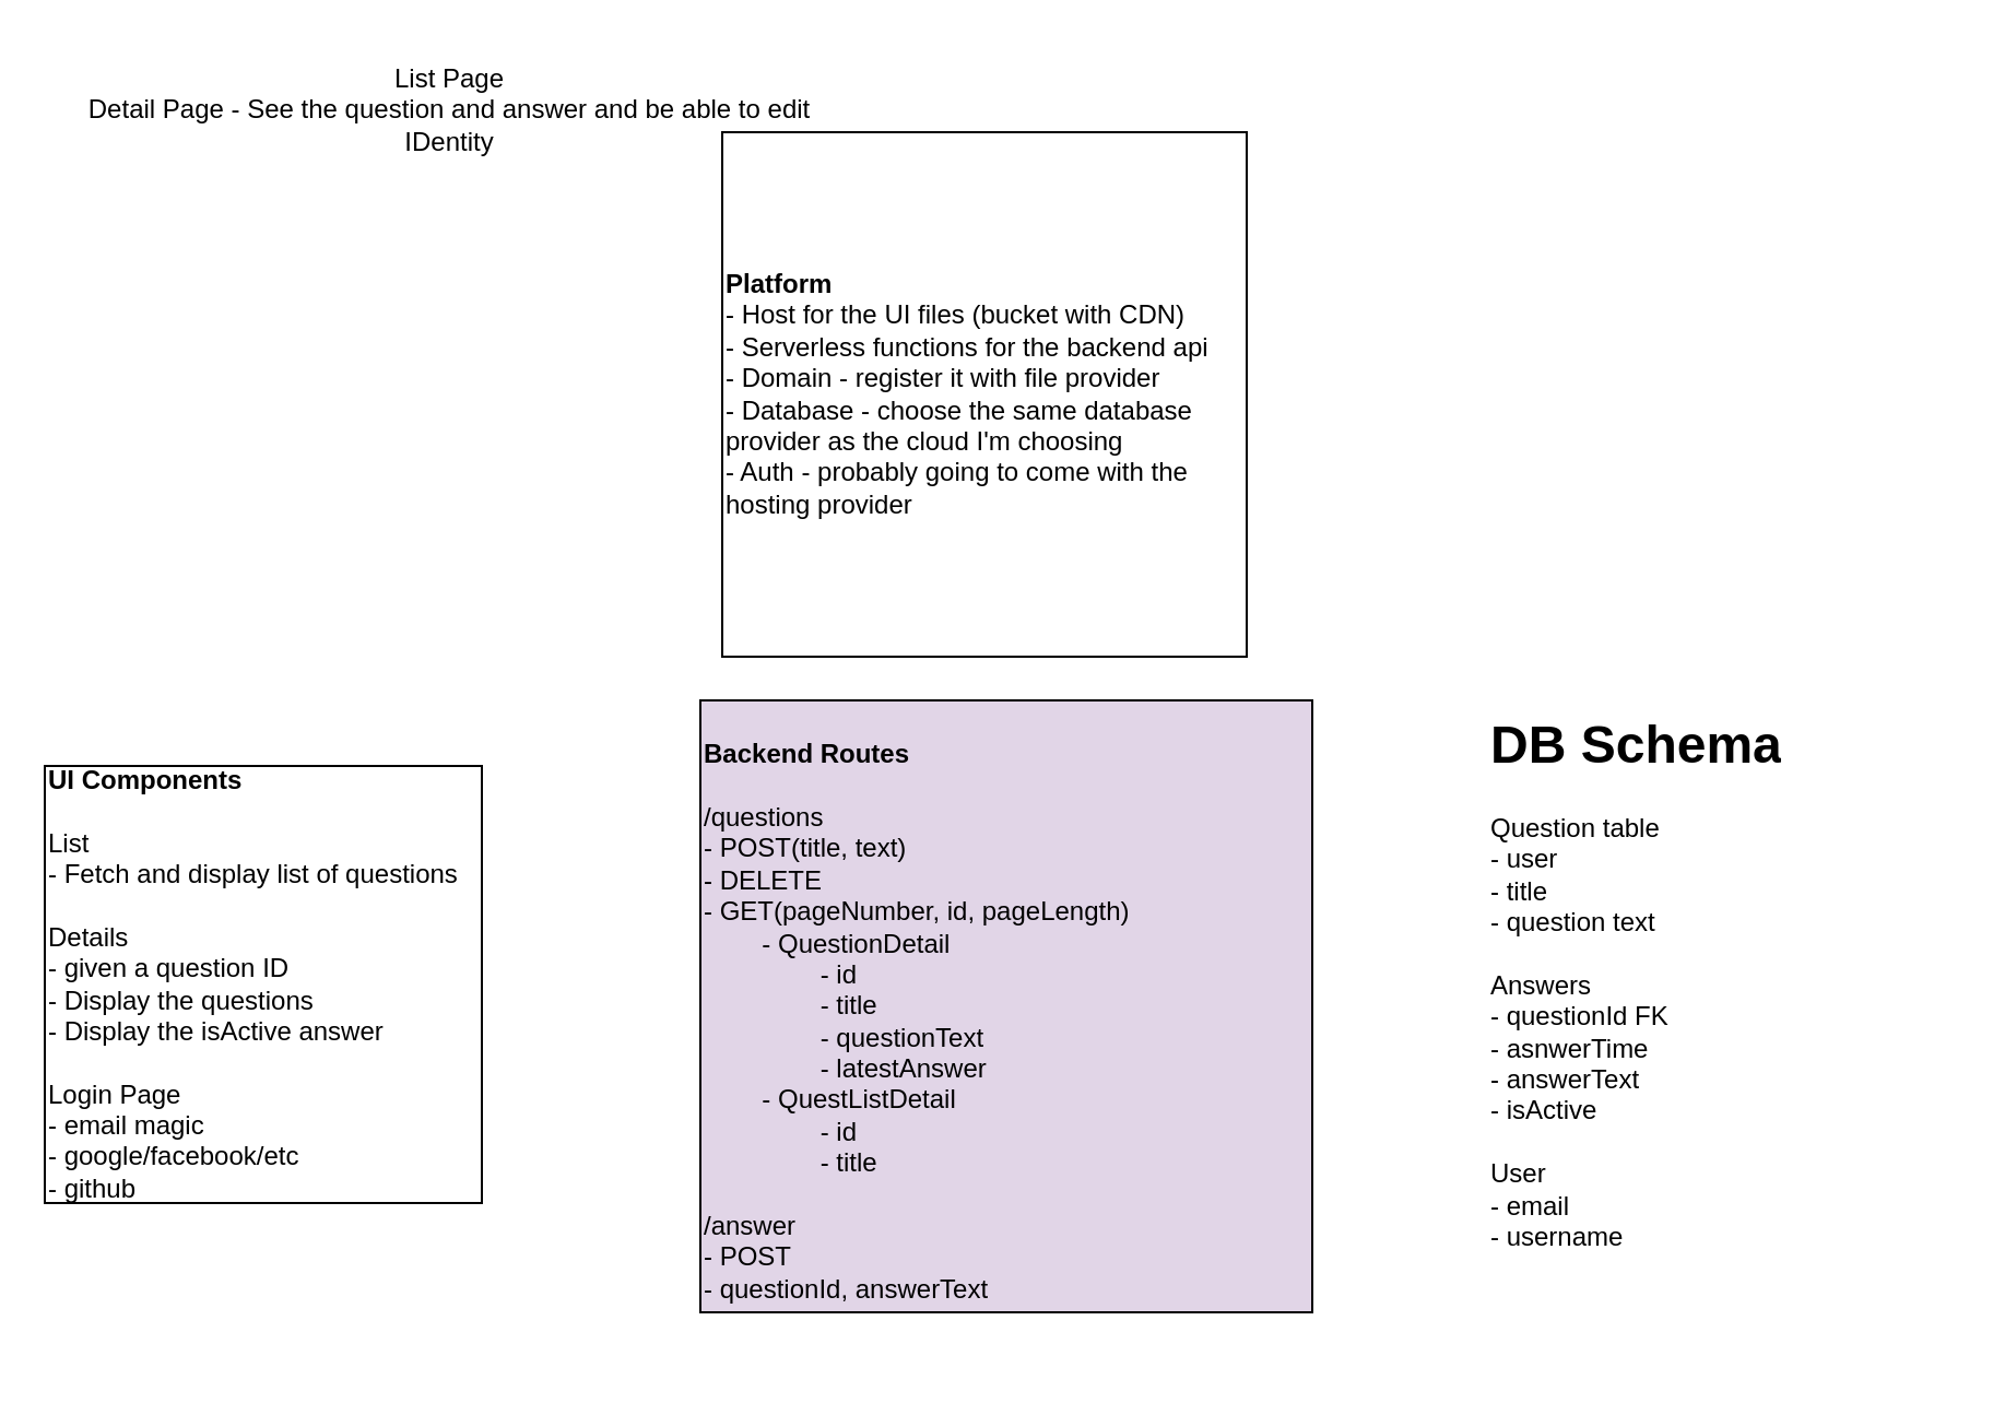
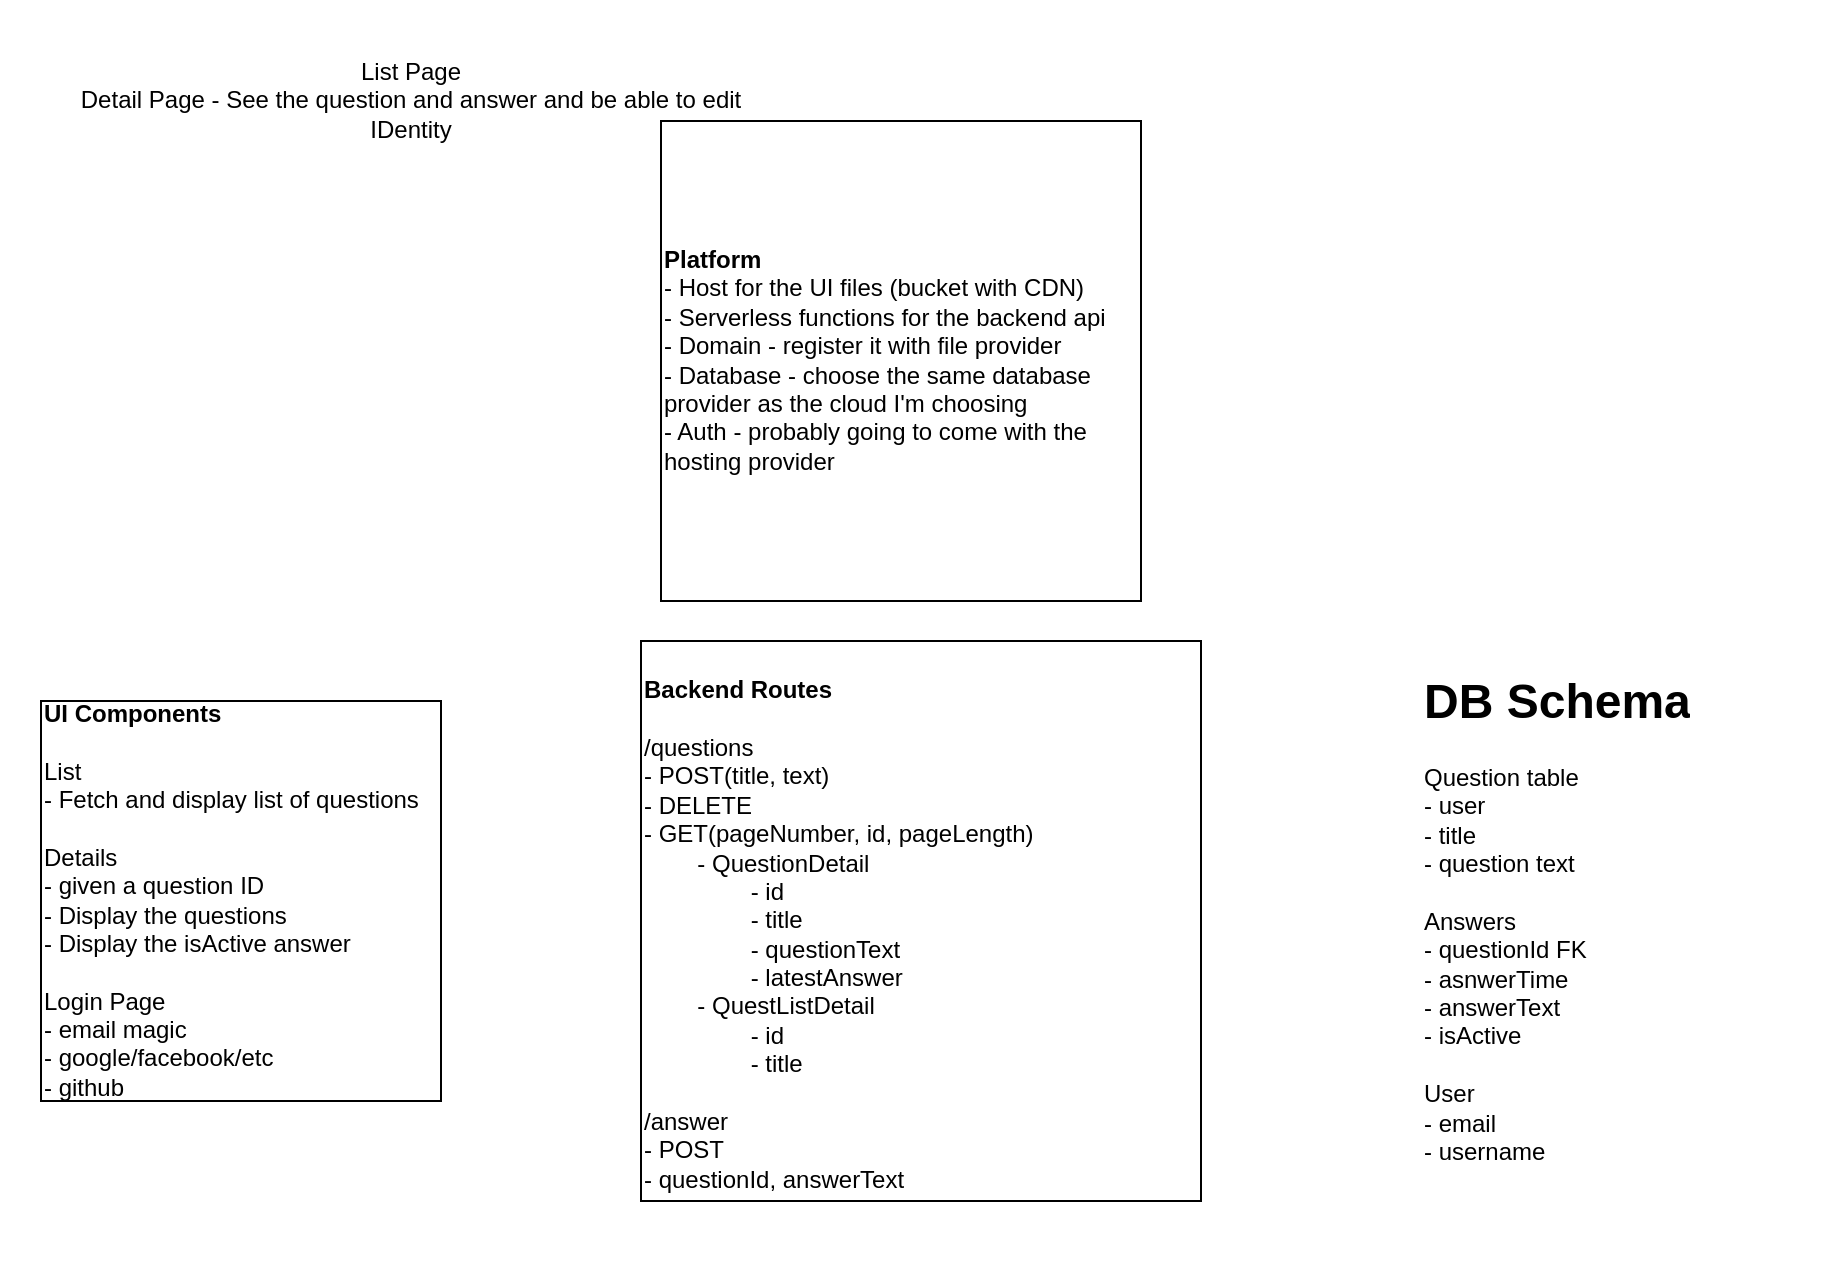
  <mxCell id="0" />
  <mxCell id="1" parent="0" />
  <mxCell id="2" value="List Page&lt;br&gt;Detail Page - See the question and answer and be able to edit&lt;br&gt;IDentity" style="text;html=1;align=center;verticalAlign=middle;resizable=0;points=[];autosize=1;strokeColor=none;fillColor=none;" vertex="1" parent="1"><mxGeometry x="30" y="20" width="350" height="60" as="geometry" /></mxCell>
- <mxCell id="3" value="&lt;h1 style=&quot;margin-top: 0px;&quot;&gt;DB Schema&lt;/h1&gt;&lt;p&gt;Question table&lt;br&gt;- user&lt;br&gt;- title&lt;br&gt;- question text&lt;br&gt;&lt;br&gt;Answers&lt;br&gt;- questionId FK&lt;br&gt;- asnwerTime&lt;br&gt;- answerText&lt;br&gt;- isActive&lt;br&gt;&lt;br&gt;User&lt;br&gt;- email&lt;br&gt;- username&lt;br&gt;&lt;br&gt;&lt;br&gt;&lt;/p&gt;" style="text;html=1;whiteSpace=wrap;overflow=hidden;rounded=0;" vertex="1" parent="1"><mxGeometry x="680" y="320" width="180" height="290" as="geometry" /></mxCell>
- <mxCell id="4" value="&lt;br&gt;&lt;b&gt;Backend Routes&lt;/b&gt;&lt;br&gt;&lt;br&gt;/questions&lt;br&gt;- POST(title, text)&lt;br&gt;- DELETE&lt;br&gt;- GET(pageNumber, id, pageLength)&lt;br&gt;&lt;span style=&quot;white-space: pre;&quot;&gt;&#09;&lt;/span&gt;- QuestionDetail&lt;br&gt;&lt;span style=&quot;white-space: pre;&quot;&gt;&#09;&lt;/span&gt;&lt;span style=&quot;white-space: pre;&quot;&gt;&#09;&lt;/span&gt;- id&lt;br&gt;&lt;span style=&quot;white-space: pre;&quot;&gt;&#09;&lt;/span&gt;&lt;span style=&quot;white-space: pre;&quot;&gt;&#09;&lt;/span&gt;- title&lt;br&gt;&lt;span style=&quot;white-space: pre;&quot;&gt;&#09;&lt;/span&gt;&lt;span style=&quot;white-space: pre;&quot;&gt;&#09;&lt;/span&gt;- questionText&lt;br&gt;&lt;span style=&quot;white-space: pre;&quot;&gt;&#09;&lt;/span&gt;&lt;span style=&quot;white-space: pre;&quot;&gt;&#09;&lt;/span&gt;- latestAnswer&lt;br&gt;&lt;span style=&quot;white-space: pre;&quot;&gt;&#09;&lt;/span&gt;- QuestListDetail&lt;br&gt;&lt;span style=&quot;white-space: pre;&quot;&gt;&#09;&lt;/span&gt;&lt;span style=&quot;white-space: pre;&quot;&gt;&#09;&lt;/span&gt;- id&lt;br&gt;&lt;span style=&quot;white-space: pre;&quot;&gt;&#09;&lt;/span&gt;&lt;span style=&quot;white-space: pre;&quot;&gt;&#09;&lt;/span&gt;- title&lt;br&gt;&lt;div&gt;&lt;br&gt;/answer&lt;br&gt;- POST&lt;br&gt;- questionId, answerText&lt;/div&gt;" style="whiteSpace=wrap;html=1;aspect=fixed;align=left;fillColor=#e1d5e7;" vertex="1" parent="1"><mxGeometry x="320" y="320" width="280" height="280" as="geometry" /></mxCell>
+ <mxCell id="3" value="&lt;h1 style=&quot;margin-top: 0px;&quot;&gt;DB Schema&lt;/h1&gt;&lt;p&gt;Question table&lt;br&gt;- user&lt;br&gt;- title&lt;br&gt;- question text&lt;br&gt;&lt;br&gt;Answers&lt;br&gt;- questionId FK&lt;br&gt;- asnwerTime&lt;br&gt;- answerText&lt;br&gt;- isActive&lt;br&gt;&lt;br&gt;User&lt;br&gt;- email&lt;br&gt;- username&lt;br&gt;&lt;br&gt;&lt;br&gt;&lt;/p&gt;" style="text;html=1;whiteSpace=wrap;overflow=hidden;rounded=0;" vertex="1" parent="1"><mxGeometry x="710" y="330" width="180" height="290" as="geometry" /></mxCell>
+ <mxCell id="4" value="&lt;br&gt;&lt;b&gt;Backend Routes&lt;/b&gt;&lt;br&gt;&lt;br&gt;/questions&lt;br&gt;- POST(title, text)&lt;br&gt;- DELETE&lt;br&gt;- GET(pageNumber, id, pageLength)&lt;br&gt;&lt;span style=&quot;white-space: pre;&quot;&gt;&#09;&lt;/span&gt;- QuestionDetail&lt;br&gt;&lt;span style=&quot;white-space: pre;&quot;&gt;&#09;&lt;/span&gt;&lt;span style=&quot;white-space: pre;&quot;&gt;&#09;&lt;/span&gt;- id&lt;br&gt;&lt;span style=&quot;white-space: pre;&quot;&gt;&#09;&lt;/span&gt;&lt;span style=&quot;white-space: pre;&quot;&gt;&#09;&lt;/span&gt;- title&lt;br&gt;&lt;span style=&quot;white-space: pre;&quot;&gt;&#09;&lt;/span&gt;&lt;span style=&quot;white-space: pre;&quot;&gt;&#09;&lt;/span&gt;- questionText&lt;br&gt;&lt;span style=&quot;white-space: pre;&quot;&gt;&#09;&lt;/span&gt;&lt;span style=&quot;white-space: pre;&quot;&gt;&#09;&lt;/span&gt;- latestAnswer&lt;br&gt;&lt;span style=&quot;white-space: pre;&quot;&gt;&#09;&lt;/span&gt;- QuestListDetail&lt;br&gt;&lt;span style=&quot;white-space: pre;&quot;&gt;&#09;&lt;/span&gt;&lt;span style=&quot;white-space: pre;&quot;&gt;&#09;&lt;/span&gt;- id&lt;br&gt;&lt;span style=&quot;white-space: pre;&quot;&gt;&#09;&lt;/span&gt;&lt;span style=&quot;white-space: pre;&quot;&gt;&#09;&lt;/span&gt;- title&lt;br&gt;&lt;div&gt;&lt;br&gt;/answer&lt;br&gt;- POST&lt;br&gt;- questionId, answerText&lt;/div&gt;" style="whiteSpace=wrap;html=1;aspect=fixed;align=left;" vertex="1" parent="1"><mxGeometry x="320" y="320" width="280" height="280" as="geometry" /></mxCell>
  <mxCell id="5" value="&lt;b&gt;UI Components&lt;/b&gt;&lt;br&gt;&lt;br&gt;List&lt;br&gt;- Fetch and display list of questions&lt;br&gt;&lt;br&gt;Details&lt;br&gt;- given a question ID&lt;br&gt;- Display the questions&lt;br&gt;- Display the isActive answer&lt;br&gt;&lt;br&gt;Login Page&lt;br&gt;- email magic&lt;br&gt;- google/facebook/etc&lt;br&gt;- github" style="whiteSpace=wrap;html=1;aspect=fixed;align=left;" vertex="1" parent="1"><mxGeometry x="20" y="350" width="200" height="200" as="geometry" /></mxCell>
  <mxCell id="6" value="&lt;b&gt;Platform&lt;/b&gt;&lt;br&gt;- Host for the UI files (bucket with CDN)&lt;br&gt;- Serverless functions for the backend api&lt;br&gt;- Domain - register it with file provider&lt;br&gt;- Database - choose the same database provider as the cloud I'm choosing&lt;br&gt;- Auth - probably going to come with the hosting provider" style="whiteSpace=wrap;html=1;aspect=fixed;align=left;" vertex="1" parent="1"><mxGeometry x="330" y="60" width="240" height="240" as="geometry" /></mxCell>
